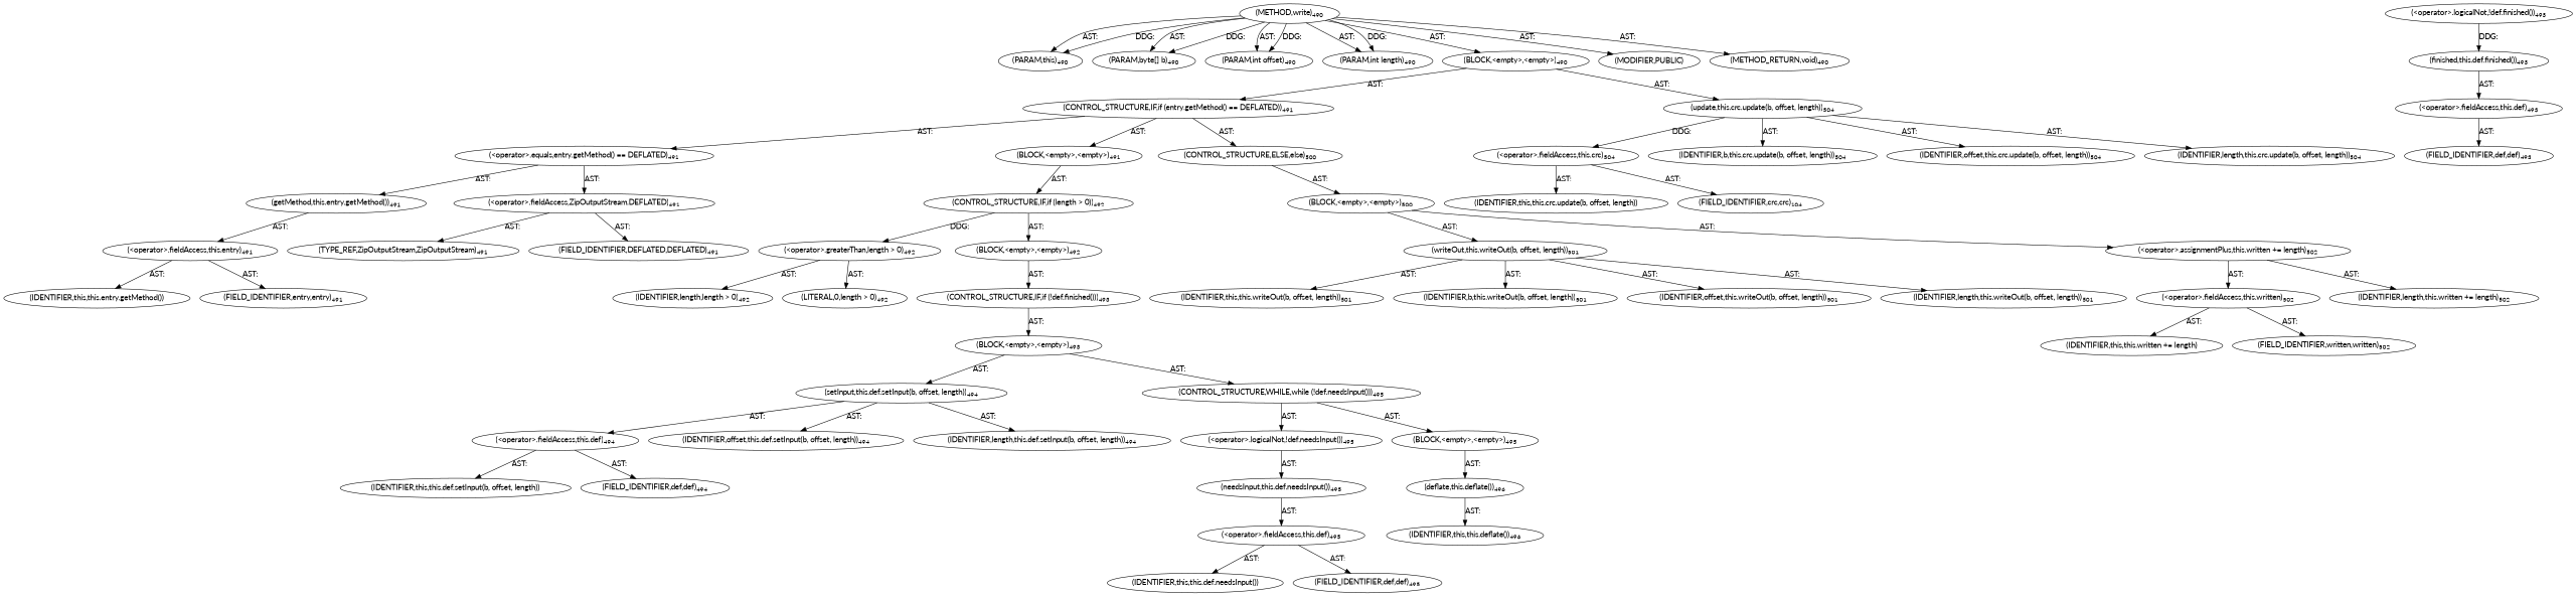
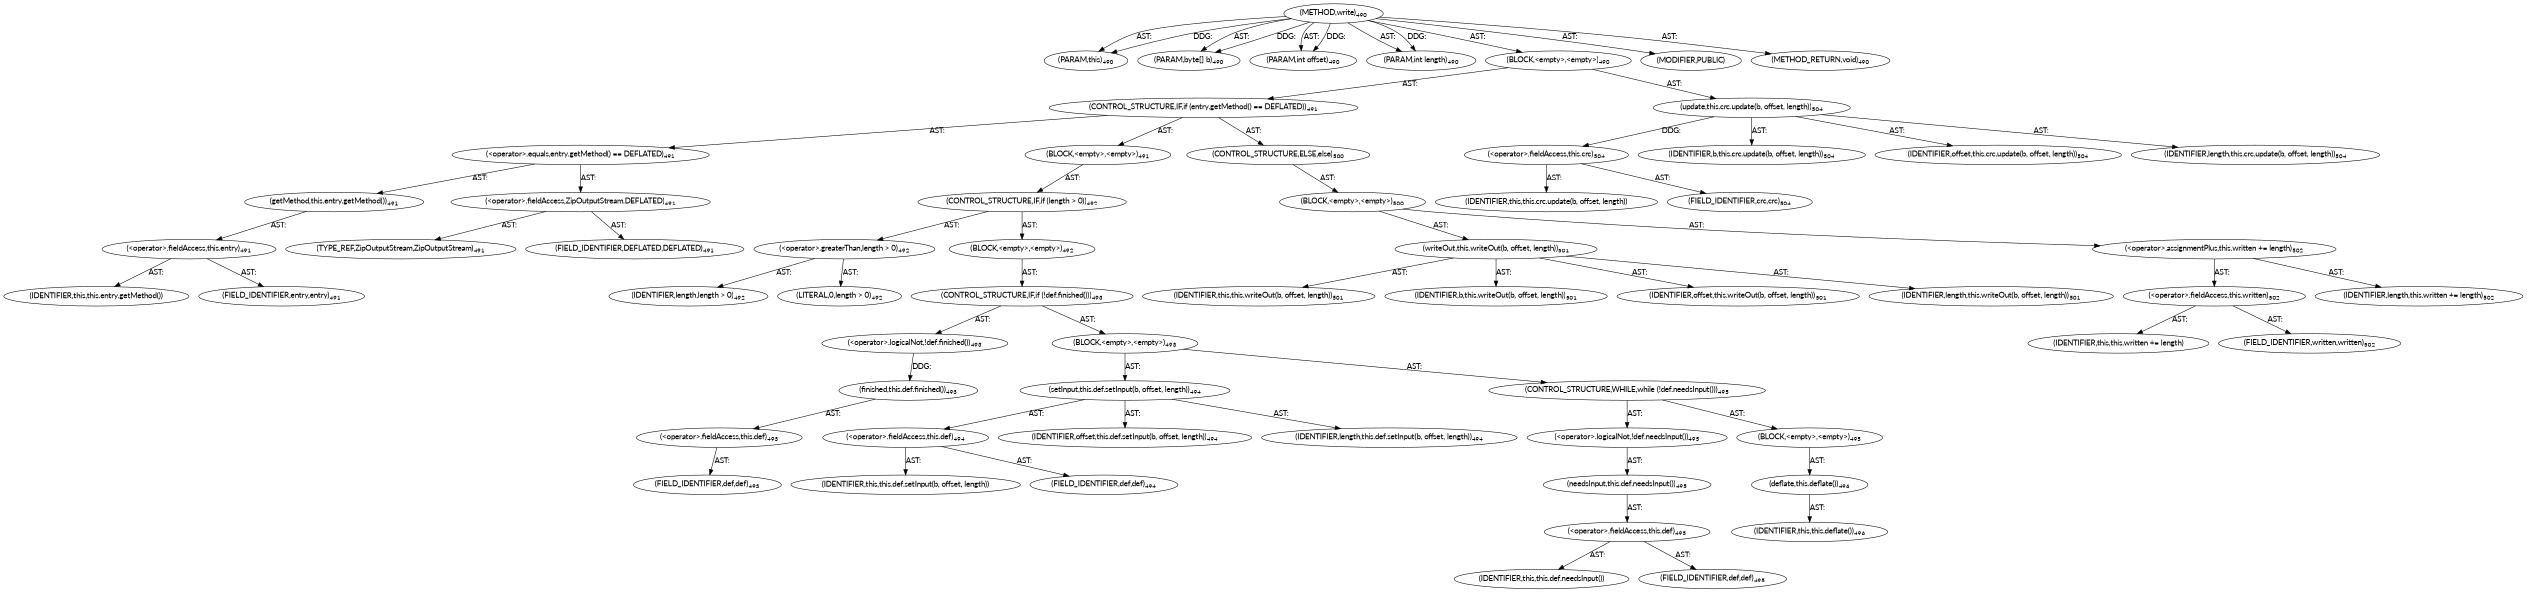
  digraph {
    fontname=Lato
    node [fontname=Lato]
    edge [fontname=Lato]
    n1 [label=<(METHOD,write)<SUB>490</SUB>>]
    n2 [label=<(PARAM,this)<SUB>490</SUB>>]
    n3 [label=<(PARAM,byte[] b)<SUB>490</SUB>>]
    n4 [label=<(PARAM,int offset)<SUB>490</SUB>>]
    n5 [label=<(PARAM,int length)<SUB>490</SUB>>]
    n6 [label=<(BLOCK,&lt;empty&gt;,&lt;empty&gt;)<SUB>490</SUB>>]
    n7 [label=<(MODIFIER,PUBLIC)>]
    n8 [label=<(METHOD_RETURN,void)<SUB>490</SUB>>]
    n9 [label=<(CONTROL_STRUCTURE,IF,if (entry.getMethod() == DEFLATED))<SUB>491</SUB>>]
    n10 [label=<(update,this.crc.update(b, offset, length))<SUB>504</SUB>>]
    n11 [label=<(&lt;operator&gt;.equals,entry.getMethod() == DEFLATED)<SUB>491</SUB>>]
    n12 [label=<(BLOCK,&lt;empty&gt;,&lt;empty&gt;)<SUB>491</SUB>>]
    n13 [label=<(CONTROL_STRUCTURE,ELSE,else)<SUB>500</SUB>>]
    n14 [label=<(&lt;operator&gt;.fieldAccess,this.crc)<SUB>504</SUB>>]
    n15 [label=<(IDENTIFIER,b,this.crc.update(b, offset, length))<SUB>504</SUB>>]
    n16 [label=<(IDENTIFIER,offset,this.crc.update(b, offset, length))<SUB>504</SUB>>]
    n17 [label=<(IDENTIFIER,length,this.crc.update(b, offset, length))<SUB>504</SUB>>]
    n18 [label=<(getMethod,this.entry.getMethod())<SUB>491</SUB>>]
    n19 [label=<(&lt;operator&gt;.fieldAccess,ZipOutputStream.DEFLATED)<SUB>491</SUB>>]
    n20 [label=<(CONTROL_STRUCTURE,IF,if (length &gt; 0))<SUB>492</SUB>>]
    n21 [label=<(BLOCK,&lt;empty&gt;,&lt;empty&gt;)<SUB>500</SUB>>]
    n22 [label=<(&lt;operator&gt;.fieldAccess,this.entry)<SUB>491</SUB>>]
    n23 [label=<(TYPE_REF,ZipOutputStream,ZipOutputStream)<SUB>491</SUB>>]
    n24 [label=<(FIELD_IDENTIFIER,DEFLATED,DEFLATED)<SUB>491</SUB>>]
    n25 [label=<(IDENTIFIER,this,this.entry.getMethod())>]
    n26 [label=<(FIELD_IDENTIFIER,entry,entry)<SUB>491</SUB>>]
    n27 [label=<(&lt;operator&gt;.greaterThan,length &gt; 0)<SUB>492</SUB>>]
    n28 [label=<(BLOCK,&lt;empty&gt;,&lt;empty&gt;)<SUB>492</SUB>>]
    n29 [label=<(IDENTIFIER,length,length &gt; 0)<SUB>492</SUB>>]
    n30 [label=<(LITERAL,0,length &gt; 0)<SUB>492</SUB>>]
    n31 [label=<(CONTROL_STRUCTURE,IF,if (!def.finished()))<SUB>493</SUB>>]
    n32 [label=<(&lt;operator&gt;.logicalNot,!def.finished())<SUB>493</SUB>>]
    n33 [label=<(BLOCK,&lt;empty&gt;,&lt;empty&gt;)<SUB>493</SUB>>]
    n34 [label=<(finished,this.def.finished())<SUB>493</SUB>>]
    n35 [label=<(setInput,this.def.setInput(b, offset, length))<SUB>494</SUB>>]
    n36 [label=<(CONTROL_STRUCTURE,WHILE,while (!def.needsInput()))<SUB>495</SUB>>]
    n37 [label=<(&lt;operator&gt;.fieldAccess,this.def)<SUB>493</SUB>>]
    n38 [label=<(FIELD_IDENTIFIER,def,def)<SUB>493</SUB>>]
    n39 [label=<(&lt;operator&gt;.fieldAccess,this.def)<SUB>494</SUB>>]
    n40 [label=<(IDENTIFIER,offset,this.def.setInput(b, offset, length))<SUB>494</SUB>>]
    n41 [label=<(IDENTIFIER,length,this.def.setInput(b, offset, length))<SUB>494</SUB>>]
    n42 [label=<(&lt;operator&gt;.logicalNot,!def.needsInput())<SUB>495</SUB>>]
    n43 [label=<(BLOCK,&lt;empty&gt;,&lt;empty&gt;)<SUB>495</SUB>>]
    n44 [label=<(IDENTIFIER,this,this.def.setInput(b, offset, length))>]
    n45 [label=<(FIELD_IDENTIFIER,def,def)<SUB>494</SUB>>]
    n46 [label=<(needsInput,this.def.needsInput())<SUB>495</SUB>>]
    n47 [label=<(deflate,this.deflate())<SUB>496</SUB>>]
    n48 [label=<(&lt;operator&gt;.fieldAccess,this.def)<SUB>495</SUB>>]
    n49 [label=<(IDENTIFIER,this,this.def.needsInput())>]
    n50 [label=<(FIELD_IDENTIFIER,def,def)<SUB>495</SUB>>]
    n51 [label=<(IDENTIFIER,this,this.deflate())<SUB>496</SUB>>]
    n52 [label=<(writeOut,this.writeOut(b, offset, length))<SUB>501</SUB>>]
    n53 [label=<(&lt;operator&gt;.assignmentPlus,this.written += length)<SUB>502</SUB>>]
    n54 [label=<(IDENTIFIER,this,this.writeOut(b, offset, length))<SUB>501</SUB>>]
    n55 [label=<(IDENTIFIER,b,this.writeOut(b, offset, length))<SUB>501</SUB>>]
    n56 [label=<(IDENTIFIER,offset,this.writeOut(b, offset, length))<SUB>501</SUB>>]
    n57 [label=<(IDENTIFIER,length,this.writeOut(b, offset, length))<SUB>501</SUB>>]
    n58 [label=<(&lt;operator&gt;.fieldAccess,this.written)<SUB>502</SUB>>]
    n59 [label=<(IDENTIFIER,length,this.written += length)<SUB>502</SUB>>]
    n60 [label=<(IDENTIFIER,this,this.written += length)>]
    n61 [label=<(FIELD_IDENTIFIER,written,written)<SUB>502</SUB>>]
    n62 [label=<(IDENTIFIER,this,this.crc.update(b, offset, length))>]
-   n63 [label=<(FIELD_IDENTIFIER,crc,crc)<SUB>104</SUB>>]
+   n63 [label=<(FIELD_IDENTIFIER,crc,crc)<SUB>504</SUB>>]
    n1 -> n2 [label="AST: "]
    n1 -> n2 [label="DDG: "]
    n1 -> n3 [label="AST: "]
    n1 -> n3 [label="DDG: "]
    n1 -> n4 [label="AST: "]
    n1 -> n4 [label="DDG: "]
    n1 -> n5 [label="AST: "]
    n1 -> n5 [label="DDG: "]
    n1 -> n6 [label="AST: "]
    n1 -> n7 [label="AST: "]
    n1 -> n8 [label="AST: "]
    n6 -> n9 [label="AST: "]
    n6 -> n10 [label="AST: "]
    n9 -> n11 [label="AST: "]
    n9 -> n12 [label="AST: "]
    n9 -> n13 [label="AST: "]
    n10 -> n14 [label="DDG: "]
    n10 -> n15 [label="AST: "]
    n10 -> n16 [label="AST: "]
    n10 -> n17 [label="AST: "]
    n11 -> n18 [label="AST: "]
    n11 -> n19 [label="AST: "]
    n12 -> n20 [label="AST: "]
    n13 -> n21 [label="AST: "]
    n14 -> n62 [label="AST: "]
    n14 -> n63 [label="AST: "]
    n18 -> n22 [label="AST: "]
    n19 -> n23 [label="AST: "]
    n19 -> n24 [label="AST: "]
-   n20 -> n27 [label="DDG: "]
+   n20 -> n27 [label="AST: "]
    n20 -> n28 [label="AST: "]
    n21 -> n52 [label="AST: "]
    n21 -> n53 [label="AST: "]
    n22 -> n25 [label="AST: "]
    n22 -> n26 [label="AST: "]
    n27 -> n29 [label="AST: "]
    n27 -> n30 [label="AST: "]
    n28 -> n31 [label="AST: "]
+   n31 -> n32 [label="AST: "]
    n31 -> n33 [label="AST: "]
    n32 -> n34 [label="DDG: "]
    n33 -> n35 [label="AST: "]
    n33 -> n36 [label="AST: "]
    n34 -> n37 [label="AST: "]
    n35 -> n39 [label="AST: "]
    n35 -> n40 [label="AST: "]
    n35 -> n41 [label="AST: "]
    n36 -> n42 [label="AST: "]
    n36 -> n43 [label="AST: "]
    n37 -> n38 [label="AST: "]
    n39 -> n44 [label="AST: "]
    n39 -> n45 [label="AST: "]
    n42 -> n46 [label="AST: "]
    n43 -> n47 [label="AST: "]
    n46 -> n48 [label="AST: "]
    n47 -> n51 [label="AST: "]
    n48 -> n49 [label="AST: "]
    n48 -> n50 [label="AST: "]
    n52 -> n54 [label="AST: "]
    n52 -> n55 [label="AST: "]
    n52 -> n56 [label="AST: "]
    n52 -> n57 [label="AST: "]
    n53 -> n58 [label="AST: "]
    n53 -> n59 [label="AST: "]
    n58 -> n60 [label="AST: "]
    n58 -> n61 [label="AST: "]
  }
